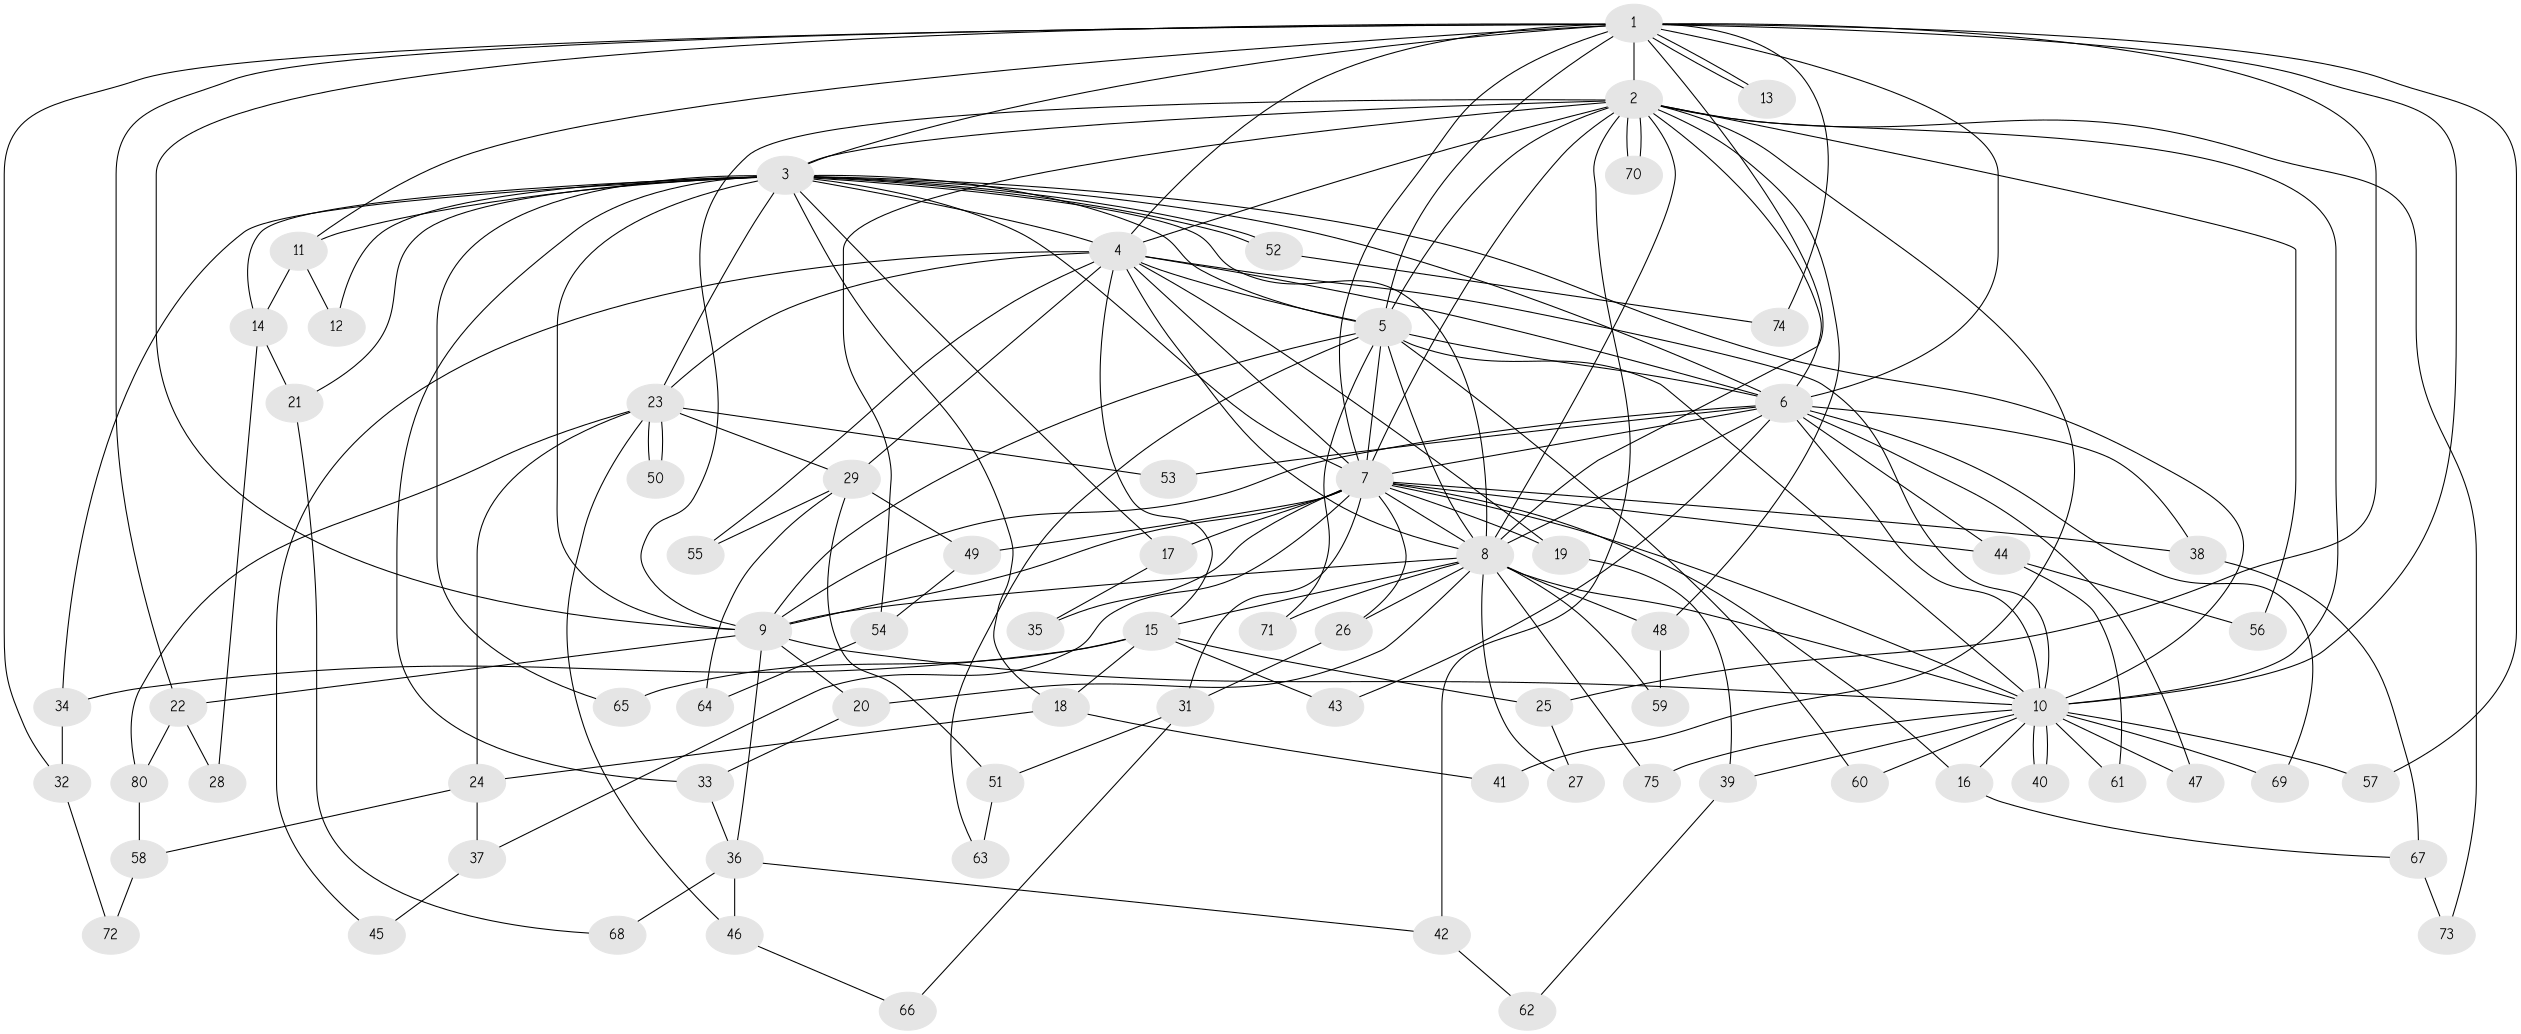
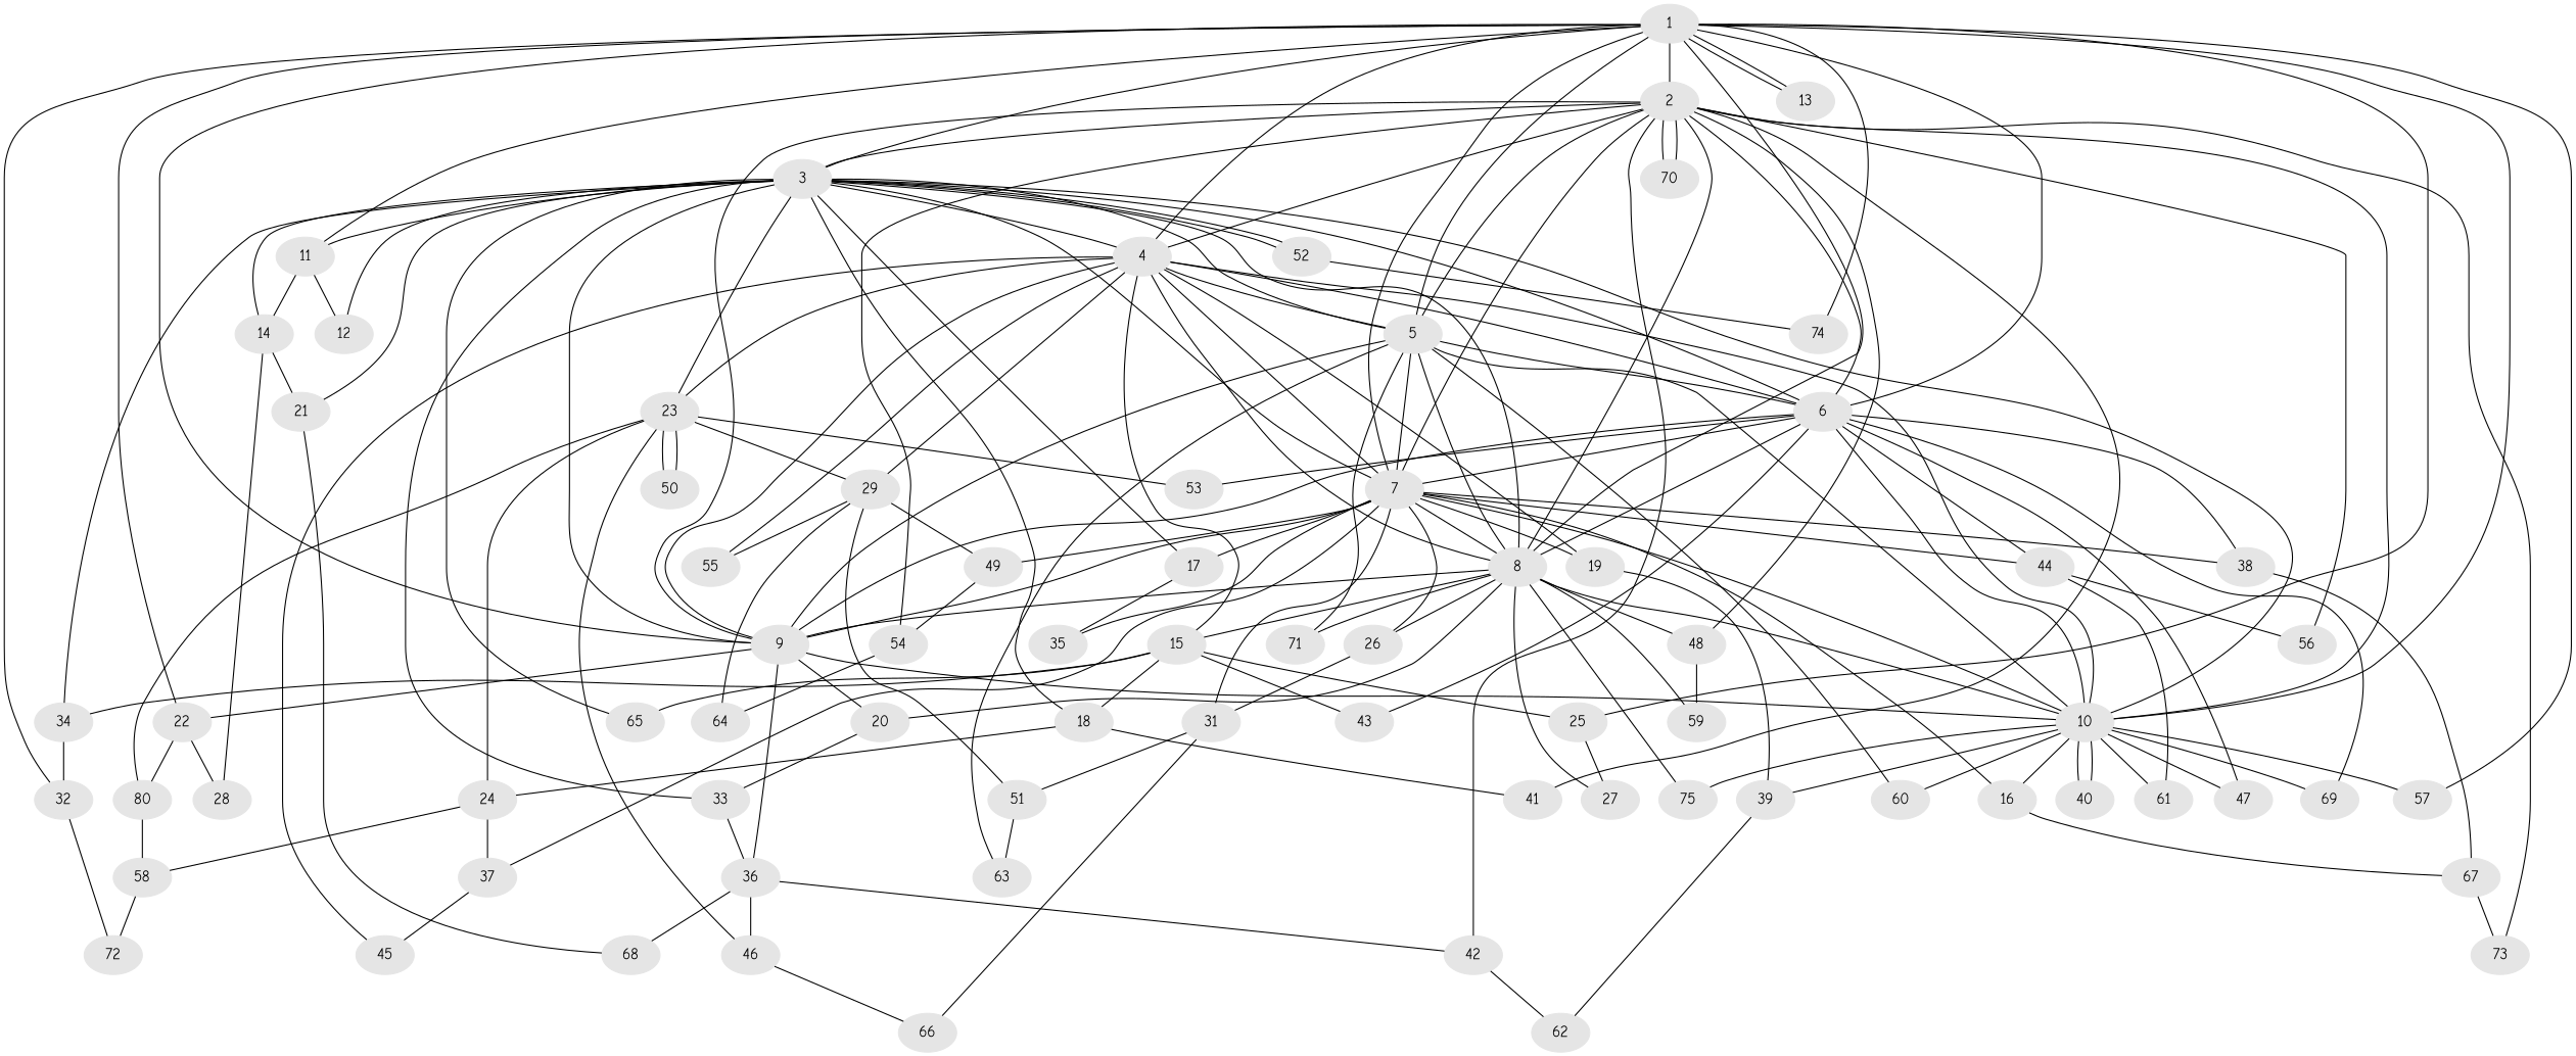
  graph {
    fontname="Comic Neue"
    node [color=gray90 fontname="Comic Neue" style=filled]
    edge [fontname="Comic Neue"]
    1
    2
    3
    4
    5
    6
    7
    8
    9
    10
    11
    13
    22
    25
    32
    57
    74
    41
    42
    48
    54
    56
    70
    73
    12
    14
    17
    18
    21
    23
    33
    34
    52
    65
    15
    19
    29
    45
    55
    60
    63
    71
    38
    43
    44
    47
    53
    69
    16
    26
    31
    35
    37
    49
    20
    27
    59
    75
    36
    39
    40
    61
    28
    n64 [label=80]
    72
    62
    64
    24
    68
    46
    50
    51
    67
    66
    58
    1 -- 2
    1 -- 3
    1 -- 4
    1 -- 5
    1 -- 6
    1 -- 7
    1 -- 8
    1 -- 9
    1 -- 10
    1 -- 11
    1 -- 13
    1 -- 13
    1 -- 22
    1 -- 25
    1 -- 32
    1 -- 57
    1 -- 74
    2 -- 3
    2 -- 4
    2 -- 5
    2 -- 6
    2 -- 7
    2 -- 8
    2 -- 9
    2 -- 10
    2 -- 41
    2 -- 42
    2 -- 48
    2 -- 54
    2 -- 56
    2 -- 70
    2 -- 70
    2 -- 73
    3 -- 4
    3 -- 5
    3 -- 6
    3 -- 7
    3 -- 8
    3 -- 9
    3 -- 10
    3 -- 11
    3 -- 12
    3 -- 14
    3 -- 17
    3 -- 18
    3 -- 21
    3 -- 23
    3 -- 33
    3 -- 34
    3 -- 52
    3 -- 52
    3 -- 65
    4 -- 5
    4 -- 6
    4 -- 7
    4 -- 8
+   4 -- 9
    4 -- 10
    4 -- 23
    4 -- 15
    4 -- 19
    4 -- 29
    4 -- 45
    4 -- 55
    5 -- 6
    5 -- 7
    5 -- 8
    5 -- 9
    5 -- 10
    5 -- 60
    5 -- 63
    5 -- 71
    6 -- 7
    6 -- 8
    6 -- 9
    6 -- 10
    6 -- 38
    6 -- 43
    6 -- 44
    6 -- 47
    6 -- 53
    6 -- 69
    7 -- 8
    7 -- 9
    7 -- 10
    7 -- 17
    7 -- 19
    7 -- 38
    7 -- 44
    7 -- 16
    7 -- 26
    7 -- 31
    7 -- 35
    7 -- 37
    7 -- 49
    8 -- 9
    8 -- 10
    8 -- 48
    8 -- 15
    8 -- 71
    8 -- 26
    8 -- 20
    8 -- 27
    8 -- 59
    8 -- 75
    9 -- 10
    9 -- 22
    9 -- 20
    9 -- 36
    10 -- 57
    10 -- 60
    10 -- 47
    10 -- 69
    10 -- 16
    10 -- 75
    10 -- 39
    10 -- 40
    10 -- 40
    10 -- 61
    11 -- 12
    11 -- 14
    22 -- 28
    22 -- n64
    25 -- 27
    32 -- 72
    42 -- 62
    48 -- 59
    54 -- 64
    14 -- 21
    14 -- 28
    17 -- 35
    18 -- 41
    18 -- 24
    21 -- 68
    23 -- 29
    23 -- 53
    23 -- n64
    23 -- 24
    23 -- 46
    23 -- 50
    23 -- 50
    33 -- 36
    34 -- 32
    52 -- 74
    15 -- 25
    15 -- 18
    15 -- 34
    15 -- 65
    15 -- 43
    19 -- 39
    29 -- 55
    29 -- 49
    29 -- 64
    29 -- 51
    38 -- 67
    44 -- 56
    44 -- 61
    16 -- 67
    26 -- 31
    31 -- 51
    31 -- 66
    37 -- 45
    49 -- 54
    20 -- 33
    36 -- 42
    36 -- 68
    36 -- 46
    39 -- 62
    n64 -- 58
    24 -- 37
    24 -- 58
    46 -- 66
    51 -- 63
    67 -- 73
    58 -- 72
  }
